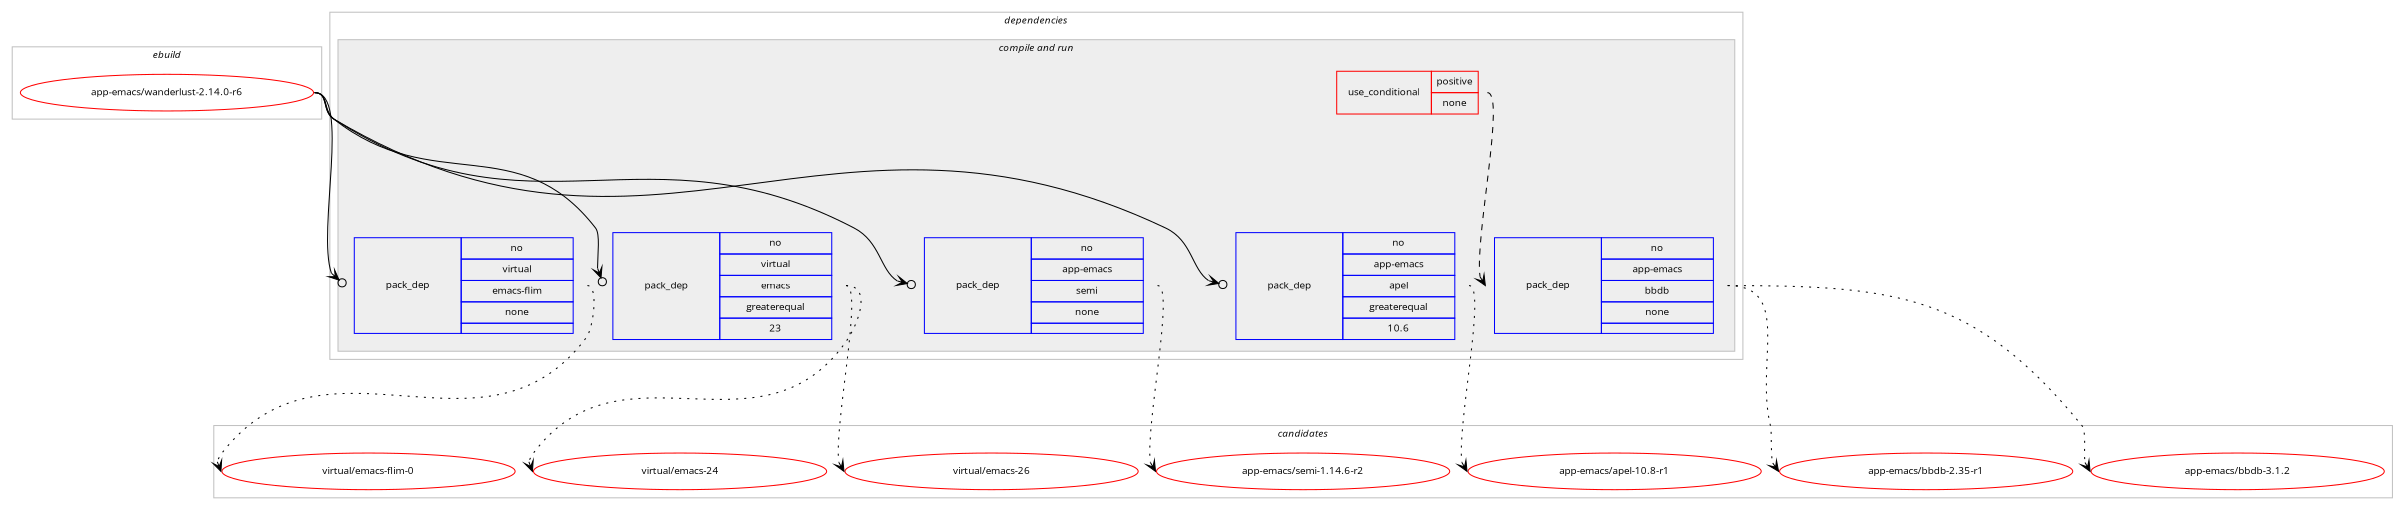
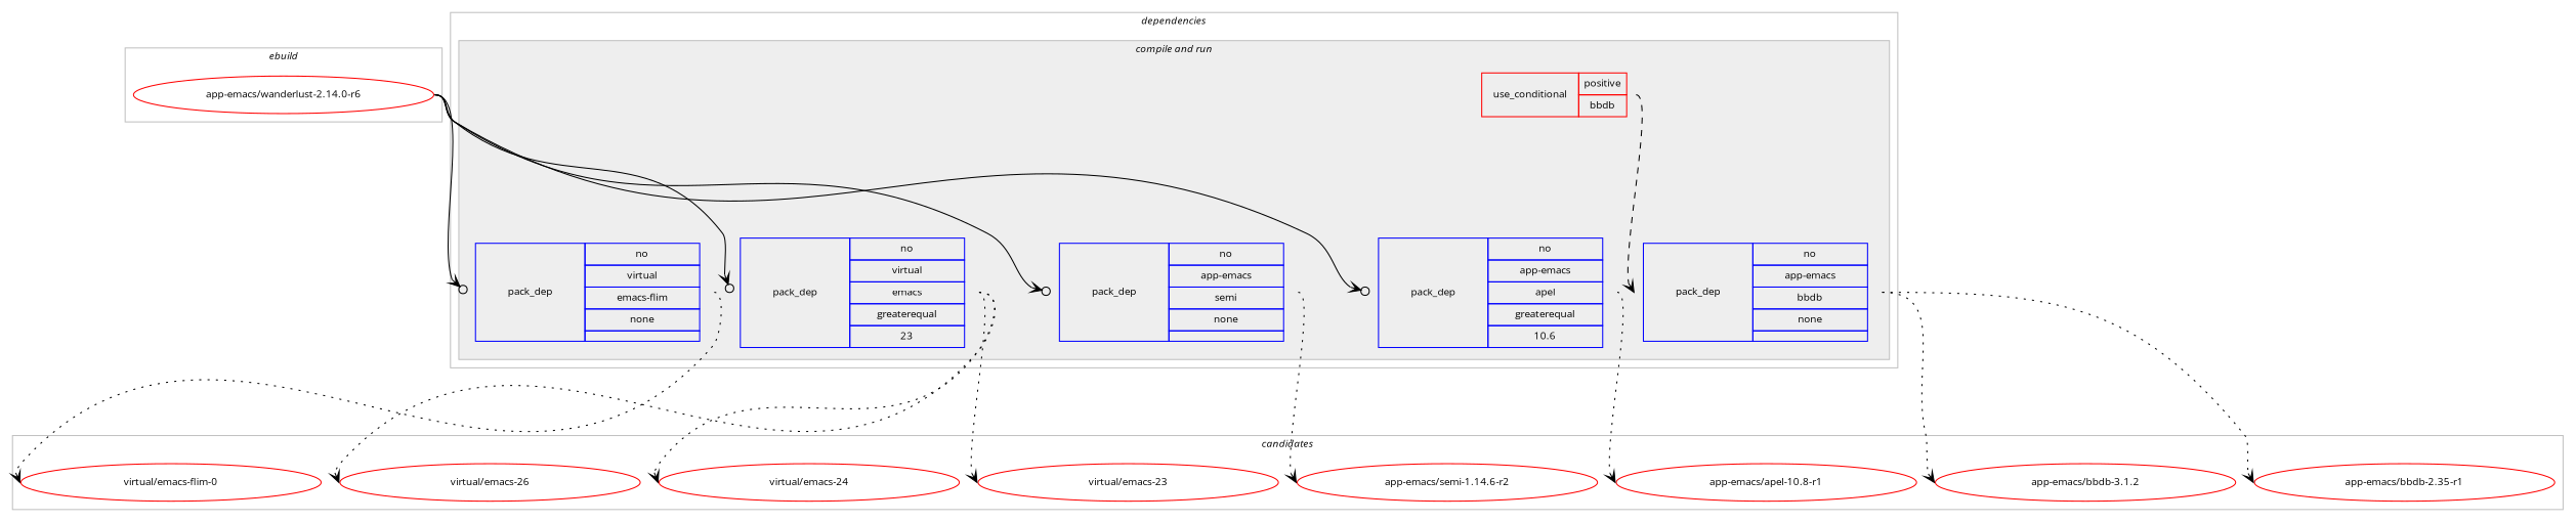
  digraph {
    compound=true
    concentrate=true
    fontname="Open Sans"
    fontsize=10
    newrank=true
    rankdir=TB
    ranksep=1.5
    node [color=red fontname="Open Sans" fontsize=10]
    edge [arrowhead=vee fontname="Open Sans" headport=w style=dotted tailport=e weight=100]
    n1 [label="app-emacs/wanderlust-2.14.0-r6" width=4]
    n2 [color=blue label=<<TABLE BORDER="0" CELLBORDER="1" CELLSPACING="0" CELLPADDING="4" WIDTH="220"><TR><TD ROWSPAN="6" CELLPADDING="30">pack_dep</TD></TR><TR><TD WIDTH="110">no</TD></TR><TR><TD>app-emacs</TD></TR><TR><TD>bbdb</TD></TR><TR><TD>none</TD></TR><TR><TD></TD></TR></TABLE>> shape=none]
-   n3 [label=<<TABLE BORDER="0" CELLBORDER="1" CELLSPACING="0" CELLPADDING="4"><TR><TD ROWSPAN="3" CELLPADDING="10">use_conditional</TD></TR><TR><TD>positive</TD></TR><TR><TD>none</TD></TR></TABLE>> shape=none]
+   n3 [label=<<TABLE BORDER="0" CELLBORDER="1" CELLSPACING="0" CELLPADDING="4"><TR><TD ROWSPAN="3" CELLPADDING="10">use_conditional</TD></TR><TR><TD>positive</TD></TR><TR><TD>bbdb</TD></TR></TABLE>> shape=none]
    n4 [color=blue label=<<TABLE BORDER="0" CELLBORDER="1" CELLSPACING="0" CELLPADDING="4" WIDTH="220"><TR><TD ROWSPAN="6" CELLPADDING="30">pack_dep</TD></TR><TR><TD WIDTH="110">no</TD></TR><TR><TD>app-emacs</TD></TR><TR><TD>apel</TD></TR><TR><TD>greaterequal</TD></TR><TR><TD>10.6</TD></TR></TABLE>> shape=none]
    n5 [color=blue label=<<TABLE BORDER="0" CELLBORDER="1" CELLSPACING="0" CELLPADDING="4" WIDTH="220"><TR><TD ROWSPAN="6" CELLPADDING="30">pack_dep</TD></TR><TR><TD WIDTH="110">no</TD></TR><TR><TD>app-emacs</TD></TR><TR><TD>semi</TD></TR><TR><TD>none</TD></TR><TR><TD></TD></TR></TABLE>> shape=none]
    n6 [color=blue label=<<TABLE BORDER="0" CELLBORDER="1" CELLSPACING="0" CELLPADDING="4" WIDTH="220"><TR><TD ROWSPAN="6" CELLPADDING="30">pack_dep</TD></TR><TR><TD WIDTH="110">no</TD></TR><TR><TD>virtual</TD></TR><TR><TD>emacs</TD></TR><TR><TD>greaterequal</TD></TR><TR><TD>23</TD></TR></TABLE>> shape=none]
    n7 [color=blue label=<<TABLE BORDER="0" CELLBORDER="1" CELLSPACING="0" CELLPADDING="4" WIDTH="220"><TR><TD ROWSPAN="6" CELLPADDING="30">pack_dep</TD></TR><TR><TD WIDTH="110">no</TD></TR><TR><TD>virtual</TD></TR><TR><TD>emacs-flim</TD></TR><TR><TD>none</TD></TR><TR><TD></TD></TR></TABLE>> shape=none]
    n8 [label="app-emacs/bbdb-2.35-r1" width=4]
    n9 [label="app-emacs/bbdb-3.1.2" width=4]
+   n10 [label="virtual/emacs-23" width=4]
    n11 [label="virtual/emacs-24" width=4]
    n12 [label="virtual/emacs-26" width=4]
    n13 [label="app-emacs/apel-10.8-r1" width=4]
    n14 [label="app-emacs/semi-1.14.6-r2" width=4]
    n15 [label="virtual/emacs-flim-0" width=4]
    subgraph cluster_1 {
      color=gray
      label=<<i>ebuild</i>>
      rank=same
      n1
    }
    subgraph cluster_2 {
      color=gray
      label=<<i>dependencies</i>>
      subgraph cluster_3 {
        color=gray
        fillcolor="#eeeeee"
        label=<<i>compile</i>>
        style=filled
      }
      subgraph cluster_4 {
        color=gray
        fillcolor="#eeeeee"
        label=<<i>compile and run</i>>
        style=filled
        subgraph sub_5 {
          color=gray
          fillcolor="#eeeeee"
          label=<<i>compile and run</i>>
          style=filled
          n3
          subgraph sub_6 {
            color=gray
            fillcolor="#eeeeee"
            label=<<i>compile and run</i>>
            style=filled
            n2
          }
        }
        subgraph sub_7 {
          color=gray
          fillcolor="#eeeeee"
          label=<<i>compile and run</i>>
          style=filled
          n4
        }
        subgraph sub_8 {
          color=gray
          fillcolor="#eeeeee"
          label=<<i>compile and run</i>>
          style=filled
          n5
        }
        subgraph sub_9 {
          color=gray
          fillcolor="#eeeeee"
          label=<<i>compile and run</i>>
          style=filled
          n6
        }
        subgraph sub_10 {
          color=gray
          fillcolor="#eeeeee"
          label=<<i>compile and run</i>>
          style=filled
          n7
        }
      }
      subgraph cluster_11 {
        color=gray
        fillcolor="#eeeeee"
        label=<<i>run</i>>
        style=filled
      }
    }
    subgraph cluster_12 {
      color=gray
      label=<<i>candidates</i>>
      rank=same
      subgraph sub_13 {
        color=black
        label=<<i>candidates</i>>
        nodesep=1
        rank=same
        n8
        n9
      }
      subgraph sub_14 {
        color=black
        label=<<i>candidates</i>>
        nodesep=1
        rank=same
+       n10
        n11
        n12
      }
      subgraph sub_15 {
        color=black
        label=<<i>candidates</i>>
        nodesep=1
        rank=same
        n13
      }
      subgraph sub_16 {
        color=black
        label=<<i>candidates</i>>
        nodesep=1
        rank=same
        n14
      }
      subgraph sub_17 {
        color=black
        label=<<i>candidates</i>>
        nodesep=1
        rank=same
        n15
      }
    }
    n1 -> n4 [arrowhead=odotvee style=solid weight=20]
    n1 -> n5 [arrowhead=odotvee style=solid weight=20]
    n1 -> n6 [arrowhead=odotvee style=solid weight=20]
    n1 -> n7 [arrowhead=odotvee style=solid weight=20]
    n2 -> n8
    n2 -> n9
    n3 -> n2 [style=dashed weight=20]
    n4 -> n13
    n5 -> n14
+   n6 -> n10
    n6 -> n11
    n6 -> n12
    n7 -> n15
  }
